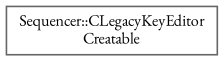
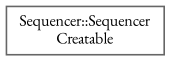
  digraph {
    rankdir=TB
    fontname="EB Garamond"
-   n1 [color=grey40 fillcolor=white fontname="EB Garamond" fontsize=10 height=0.2 label="Sequencer::CLegacyKeyEditor\lCreatable" shape=box style=filled width=0.4]
+   n1 [color=grey40 fillcolor=white fontname="EB Garamond" fontsize=10 height=0.2 label="Sequencer::Sequencer\lCreatable" shape=box style=filled width=0.4]
  }
